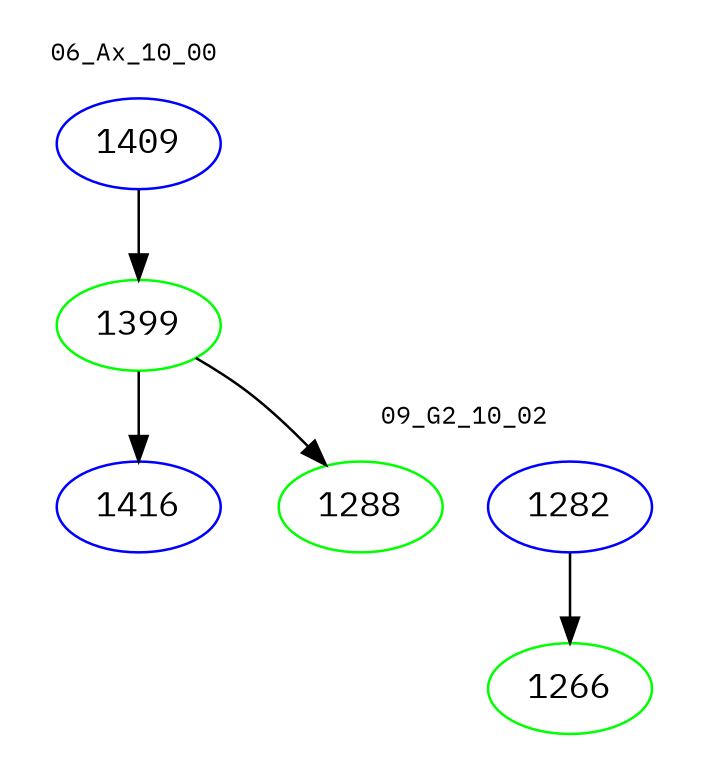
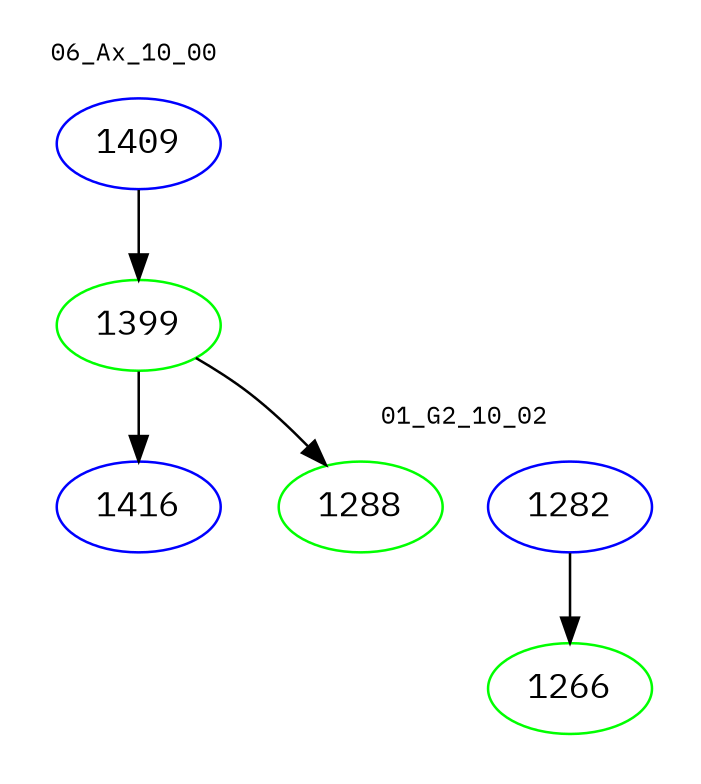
  digraph {
    fontname="IBM Plex Mono"
    node [color=blue fontname="IBM Plex Mono"]
    edge [color=black fontname="IBM Plex Mono"]
    n1 [label=1409]
    n2 [color=green label=1399]
    n3 [label=1416]
    n4 [label=1282]
    n5 [color=green label=1266]
    n6 [color=green label=1288]
    subgraph cluster_1 {
      color=white
      fontsize=10
      label="06_Ax_10_00"
      n1
      n2
      n3
    }
    subgraph cluster_2 {
      color=white
      fontsize=10
-     label="09_G2_10_02"
+     label="01_G2_10_02"
      n4
      n5
      n6
    }
    n1 -> n2
    n2 -> n3
    n2 -> n6
    n4 -> n5
  }
